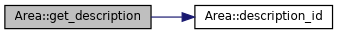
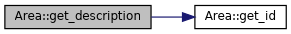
  digraph {
    rankdir=LR
    node [color=black fontname=Helvetica fontsize=10 shape=record style=filled]
    n1 [fillcolor=grey75 fontcolor=black height=0.2 label="Area::get_description" width=0.4]
-   n2 [fillcolor=white height=0.2 label="Area::description_id" width=0.4]
+   n2 [fillcolor=white height=0.2 label="Area::get_id" width=0.4]
    n1 -> n2 [color=midnightblue fontname=Helvetica fontsize=10 labelfontname=Helvetica labelfontsize=10 style=solid]
  }
